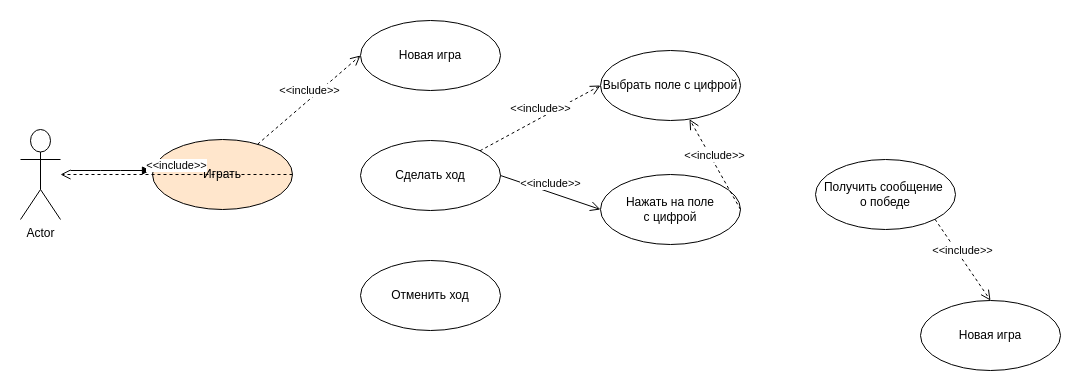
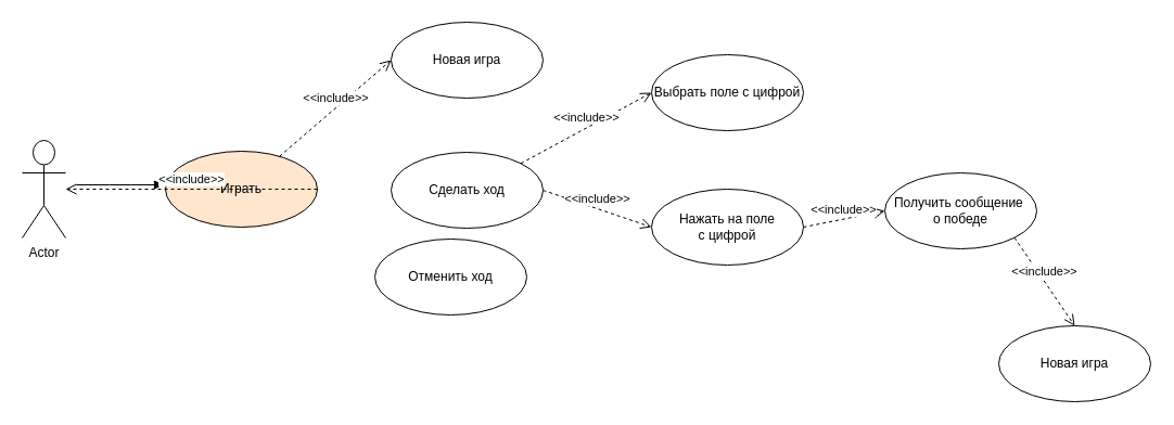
  <mxCell id="0" />
  <mxCell id="1" parent="0" />
  <mxCell id="2" value="Actor" style="shape=umlActor;verticalLabelPosition=bottom;labelBackgroundColor=#ffffff;verticalAlign=top;html=1;" vertex="1" parent="1"><mxGeometry x="20" y="129" width="40" height="90" as="geometry" /></mxCell>
  <mxCell id="3" value="Играть" style="ellipse;whiteSpace=wrap;html=1;fillColor=#ffe6cc;" vertex="1" parent="1"><mxGeometry x="152" y="139" width="140" height="70" as="geometry" /></mxCell>
  <mxCell id="4" value="Новая игра" style="ellipse;whiteSpace=wrap;html=1;direction=west;" vertex="1" parent="1"><mxGeometry x="360" y="20" width="140" height="70" as="geometry" /></mxCell>
  <mxCell id="5" value="Сделать ход" style="ellipse;whiteSpace=wrap;html=1;" vertex="1" parent="1"><mxGeometry x="360" y="140" width="140" height="70" as="geometry" /></mxCell>
- <mxCell id="6" value="Отменить ход" style="ellipse;whiteSpace=wrap;html=1;" vertex="1" parent="1"><mxGeometry x="360" y="260" width="140" height="70" as="geometry" /></mxCell>
+ <mxCell id="6" value="Отменить ход" style="ellipse;whiteSpace=wrap;html=1;" vertex="1" parent="1"><mxGeometry x="345" y="220" width="140" height="70" as="geometry" /></mxCell>
  <mxCell id="7" value="Выбрать поле с цифрой" style="ellipse;whiteSpace=wrap;html=1;" vertex="1" parent="1"><mxGeometry x="600" y="50" width="140" height="70" as="geometry" /></mxCell>
  <mxCell id="8" value="Нажать на поле&lt;br&gt;с цифрой" style="ellipse;whiteSpace=wrap;html=1;" vertex="1" parent="1"><mxGeometry x="600" y="174" width="140" height="70" as="geometry" /></mxCell>
  <mxCell id="9" value="Получить сообщение&amp;nbsp;&lt;br&gt;о победе" style="ellipse;whiteSpace=wrap;html=1;" vertex="1" parent="1"><mxGeometry x="815" y="159" width="140" height="70" as="geometry" /></mxCell>
  <mxCell id="10" value="Новая игра" style="ellipse;whiteSpace=wrap;html=1;" vertex="1" parent="1"><mxGeometry x="920" y="300" width="140" height="70" as="geometry" /></mxCell>
  <mxCell id="11" value="" style="endArrow=block;endFill=1;html=1;edgeStyle=orthogonalEdgeStyle;align=left;verticalAlign=top;" edge="1" parent="1"><mxGeometry x="-1" relative="1" as="geometry"><mxPoint x="70" y="170" as="sourcePoint" /><mxPoint x="150" y="170" as="targetPoint" /><Array as="points"><mxPoint x="110" y="170" /><mxPoint x="110" y="170" /></Array></mxGeometry></mxCell>
  <mxCell id="12" value="&amp;lt;&amp;lt;include&amp;gt;&amp;gt;" style="html=1;verticalAlign=bottom;endArrow=open;dashed=1;endSize=8;entryX=1;entryY=0.5;entryDx=0;entryDy=0;" edge="1" parent="1" source="3" target="4"><mxGeometry relative="1" as="geometry"><mxPoint x="310" y="120" as="sourcePoint" /><mxPoint x="190" y="40" as="targetPoint" /></mxGeometry></mxCell>
  <mxCell id="13" value="&amp;lt;&amp;lt;include&amp;gt;&amp;gt;" style="html=1;verticalAlign=bottom;endArrow=open;dashed=1;endSize=8;exitX=1;exitY=0.5;exitDx=0;exitDy=0;" edge="1" parent="1" source="3" target="2"><mxGeometry relative="1" as="geometry"><mxPoint x="400" y="210" as="sourcePoint" /><mxPoint x="320" y="210" as="targetPoint" /></mxGeometry></mxCell>
- <mxCell id="14" value="&amp;lt;&amp;lt;include&amp;gt;&amp;gt;" style="html=1;verticalAlign=bottom;endArrow=open;dashed=0;endSize=8;entryX=0;entryY=0.5;entryDx=0;entryDy=0;exitX=1;exitY=0.5;exitDx=0;exitDy=0;" edge="1" parent="1" source="5" target="8"><mxGeometry relative="1" as="geometry"><mxPoint x="690" y="380" as="sourcePoint" /><mxPoint x="610" y="380" as="targetPoint" /></mxGeometry></mxCell>
+ <mxCell id="14" value="&amp;lt;&amp;lt;include&amp;gt;&amp;gt;" style="html=1;verticalAlign=bottom;endArrow=open;dashed=1;endSize=8;entryX=0;entryY=0.5;entryDx=0;entryDy=0;exitX=1;exitY=0.5;exitDx=0;exitDy=0;" edge="1" parent="1" source="5" target="8"><mxGeometry relative="1" as="geometry"><mxPoint x="690" y="380" as="sourcePoint" /><mxPoint x="610" y="380" as="targetPoint" /></mxGeometry></mxCell>
  <mxCell id="15" value="&amp;lt;&amp;lt;include&amp;gt;&amp;gt;" style="html=1;verticalAlign=bottom;endArrow=open;dashed=1;endSize=8;entryX=0;entryY=0.5;entryDx=0;entryDy=0;exitX=1;exitY=0;exitDx=0;exitDy=0;" edge="1" parent="1" source="5" target="7"><mxGeometry relative="1" as="geometry"><mxPoint x="500" y="170" as="sourcePoint" /><mxPoint x="660" y="360" as="targetPoint" /></mxGeometry></mxCell>
- <mxCell id="16" value="&amp;lt;&amp;lt;include&amp;gt;&amp;gt;" style="html=1;verticalAlign=bottom;endArrow=open;dashed=1;endSize=8;exitX=1;exitY=0.5;exitDx=0;exitDy=0;" edge="1" parent="1" source="8" target="7"><mxGeometry relative="1" as="geometry"><mxPoint x="700" y="310" as="sourcePoint" /><mxPoint x="620" y="310" as="targetPoint" /></mxGeometry></mxCell>
+ <mxCell id="16" value="&amp;lt;&amp;lt;include&amp;gt;&amp;gt;" style="html=1;verticalAlign=bottom;endArrow=open;dashed=1;endSize=8;exitX=1;exitY=0.5;exitDx=0;exitDy=0;entryX=0;entryY=0.5;entryDx=0;entryDy=0;" edge="1" parent="1" source="8" target="9"><mxGeometry relative="1" as="geometry"><mxPoint x="700" y="310" as="sourcePoint" /><mxPoint x="620" y="310" as="targetPoint" /></mxGeometry></mxCell>
  <mxCell id="17" value="&amp;lt;&amp;lt;include&amp;gt;&amp;gt;" style="html=1;verticalAlign=bottom;endArrow=open;dashed=1;endSize=8;exitX=1;exitY=1;exitDx=0;exitDy=0;entryX=0.5;entryY=0;entryDx=0;entryDy=0;" edge="1" parent="1" source="9" target="10"><mxGeometry relative="1" as="geometry"><mxPoint x="1000" y="270" as="sourcePoint" /><mxPoint x="920" y="270" as="targetPoint" /></mxGeometry></mxCell>
